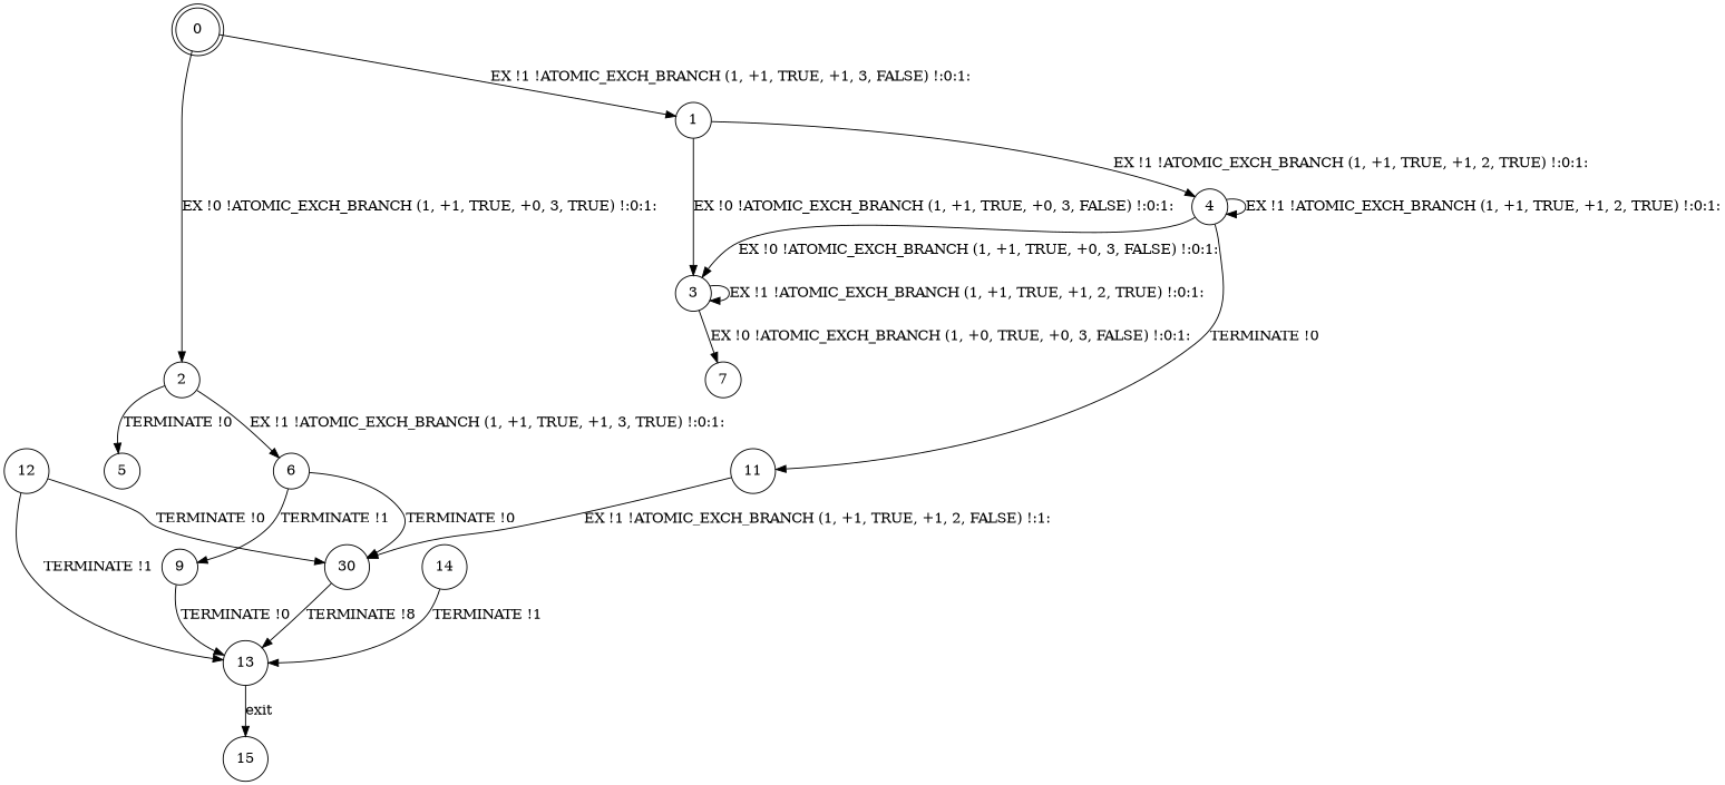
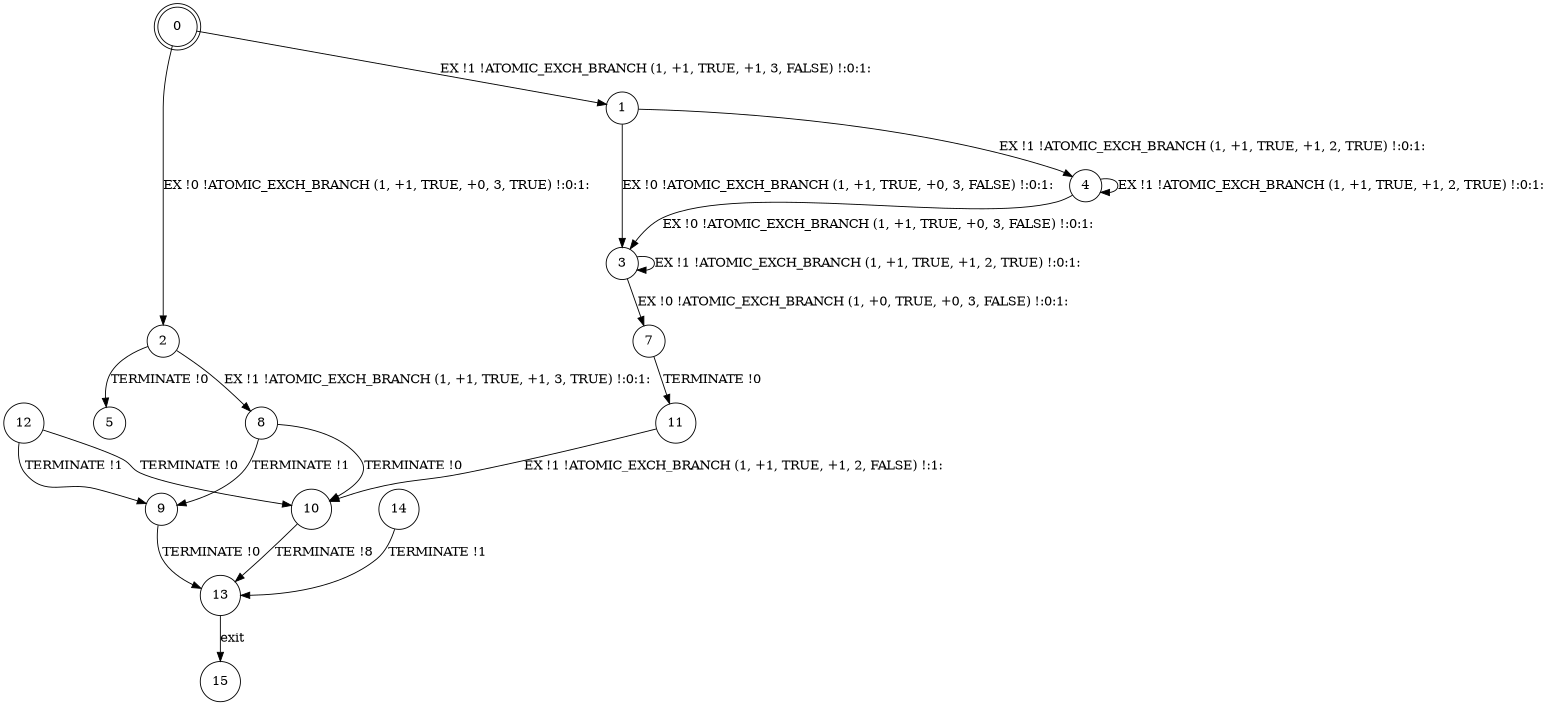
  digraph {
    node [shape=circle]
    0 [peripheries=2]
    1
    2
    3
    4
    5
-   6
+   6 [label=8]
    7
    9
-   10 [label=30]
+   10
    11
    13
    12
    15
    14
    0 -> 1 [label="EX !1 !ATOMIC_EXCH_BRANCH (1, +1, TRUE, +1, 3, FALSE) !:0:1:"]
    0 -> 2 [label="EX !0 !ATOMIC_EXCH_BRANCH (1, +1, TRUE, +0, 3, TRUE) !:0:1:"]
    1 -> 3 [label="EX !0 !ATOMIC_EXCH_BRANCH (1, +1, TRUE, +0, 3, FALSE) !:0:1:"]
    1 -> 4 [label="EX !1 !ATOMIC_EXCH_BRANCH (1, +1, TRUE, +1, 2, TRUE) !:0:1:"]
    2 -> 5 [label="TERMINATE !0"]
    2 -> 6 [label="EX !1 !ATOMIC_EXCH_BRANCH (1, +1, TRUE, +1, 3, TRUE) !:0:1:"]
    3 -> 3 [label="EX !1 !ATOMIC_EXCH_BRANCH (1, +1, TRUE, +1, 2, TRUE) !:0:1:"]
    3 -> 7 [label="EX !0 !ATOMIC_EXCH_BRANCH (1, +0, TRUE, +0, 3, FALSE) !:0:1:"]
    4 -> 3 [label="EX !0 !ATOMIC_EXCH_BRANCH (1, +1, TRUE, +0, 3, FALSE) !:0:1:"]
    4 -> 4 [label="EX !1 !ATOMIC_EXCH_BRANCH (1, +1, TRUE, +1, 2, TRUE) !:0:1:"]
    6 -> 9 [label="TERMINATE !1"]
    6 -> 10 [label="TERMINATE !0"]
-   4 -> 11 [label="TERMINATE !0"]
+   7 -> 11 [label="TERMINATE !0"]
    9 -> 13 [label="TERMINATE !0"]
    10 -> 13 [label="TERMINATE !8"]
    11 -> 10 [label="EX !1 !ATOMIC_EXCH_BRANCH (1, +1, TRUE, +1, 2, FALSE) !:1:"]
    13 -> 15 [label=exit]
-   12 -> 13 [label="TERMINATE !1"]
+   12 -> 9 [label="TERMINATE !1"]
    12 -> 10 [label="TERMINATE !0"]
    14 -> 13 [label="TERMINATE !1"]
  }
